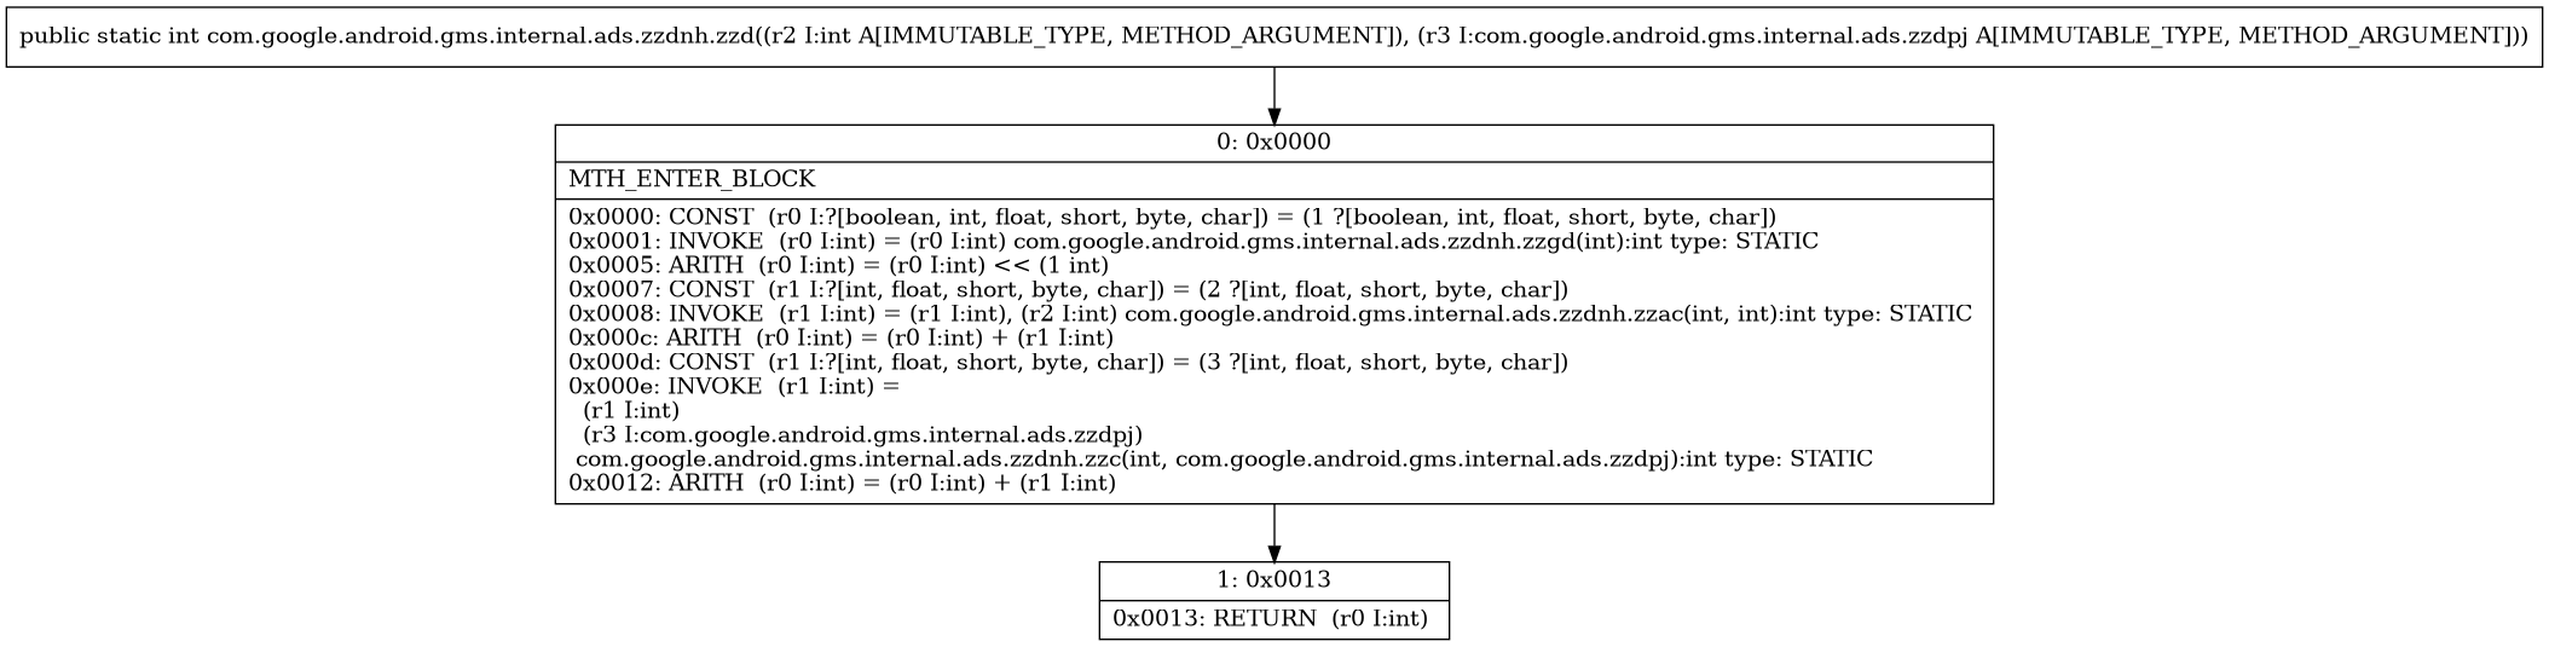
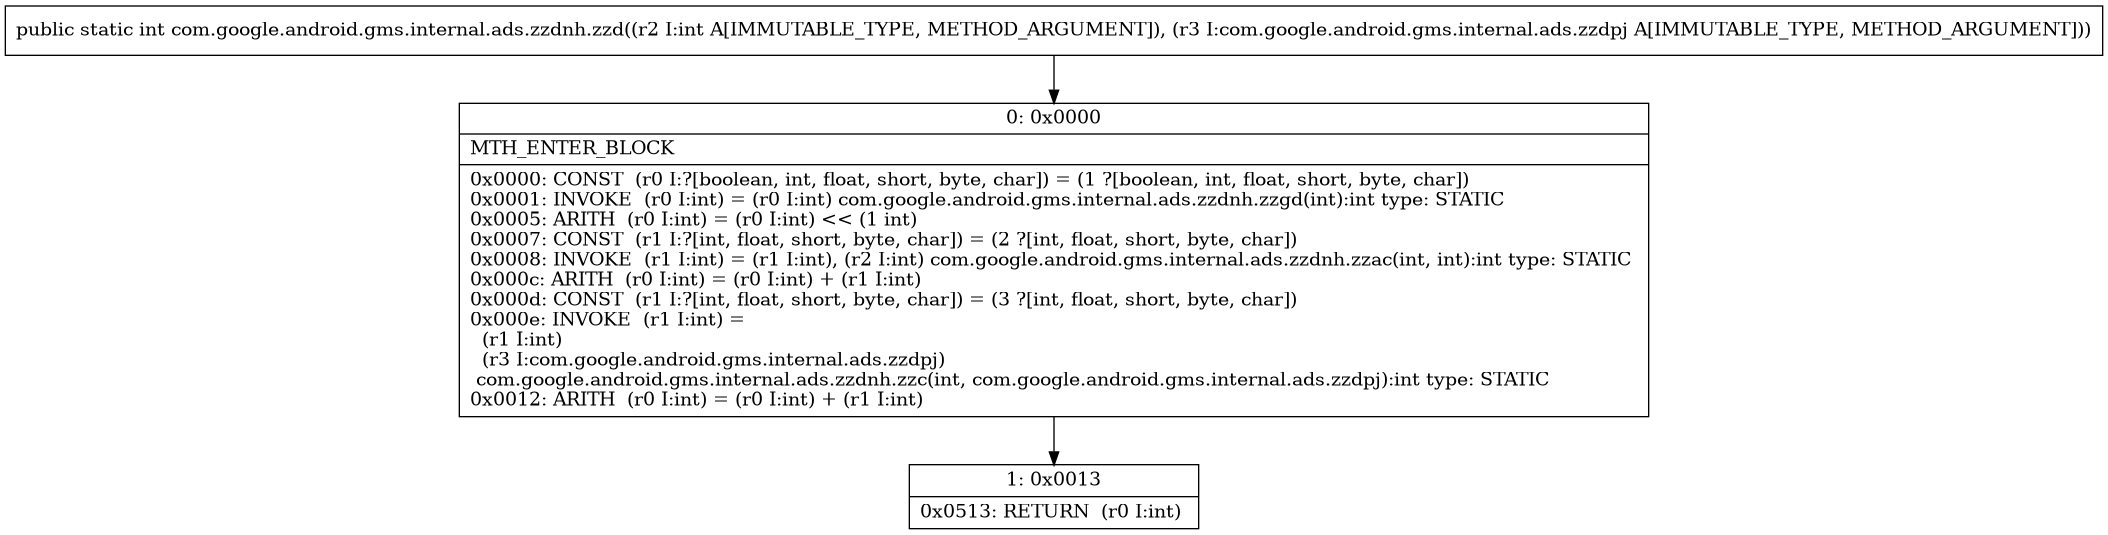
  digraph {
    node [shape=record]
    n1 [label="{0\:\ 0x0000|MTH_ENTER_BLOCK\l|0x0000: CONST  (r0 I:?[boolean, int, float, short, byte, char]) = (1 ?[boolean, int, float, short, byte, char]) \l0x0001: INVOKE  (r0 I:int) = (r0 I:int) com.google.android.gms.internal.ads.zzdnh.zzgd(int):int type: STATIC \l0x0005: ARITH  (r0 I:int) = (r0 I:int) \<\< (1 int) \l0x0007: CONST  (r1 I:?[int, float, short, byte, char]) = (2 ?[int, float, short, byte, char]) \l0x0008: INVOKE  (r1 I:int) = (r1 I:int), (r2 I:int) com.google.android.gms.internal.ads.zzdnh.zzac(int, int):int type: STATIC \l0x000c: ARITH  (r0 I:int) = (r0 I:int) + (r1 I:int) \l0x000d: CONST  (r1 I:?[int, float, short, byte, char]) = (3 ?[int, float, short, byte, char]) \l0x000e: INVOKE  (r1 I:int) = \l  (r1 I:int)\l  (r3 I:com.google.android.gms.internal.ads.zzdpj)\l com.google.android.gms.internal.ads.zzdnh.zzc(int, com.google.android.gms.internal.ads.zzdpj):int type: STATIC \l0x0012: ARITH  (r0 I:int) = (r0 I:int) + (r1 I:int) \l}"]
-   n2 [label="{1\:\ 0x0013|0x0013: RETURN  (r0 I:int) \l}"]
+   n2 [label="{1\:\ 0x0013|0x0513: RETURN  (r0 I:int) \l}"]
    n3 [label="{public static int com.google.android.gms.internal.ads.zzdnh.zzd((r2 I:int A[IMMUTABLE_TYPE, METHOD_ARGUMENT]), (r3 I:com.google.android.gms.internal.ads.zzdpj A[IMMUTABLE_TYPE, METHOD_ARGUMENT])) }"]
    n1 -> n2
    n3 -> n1
  }
